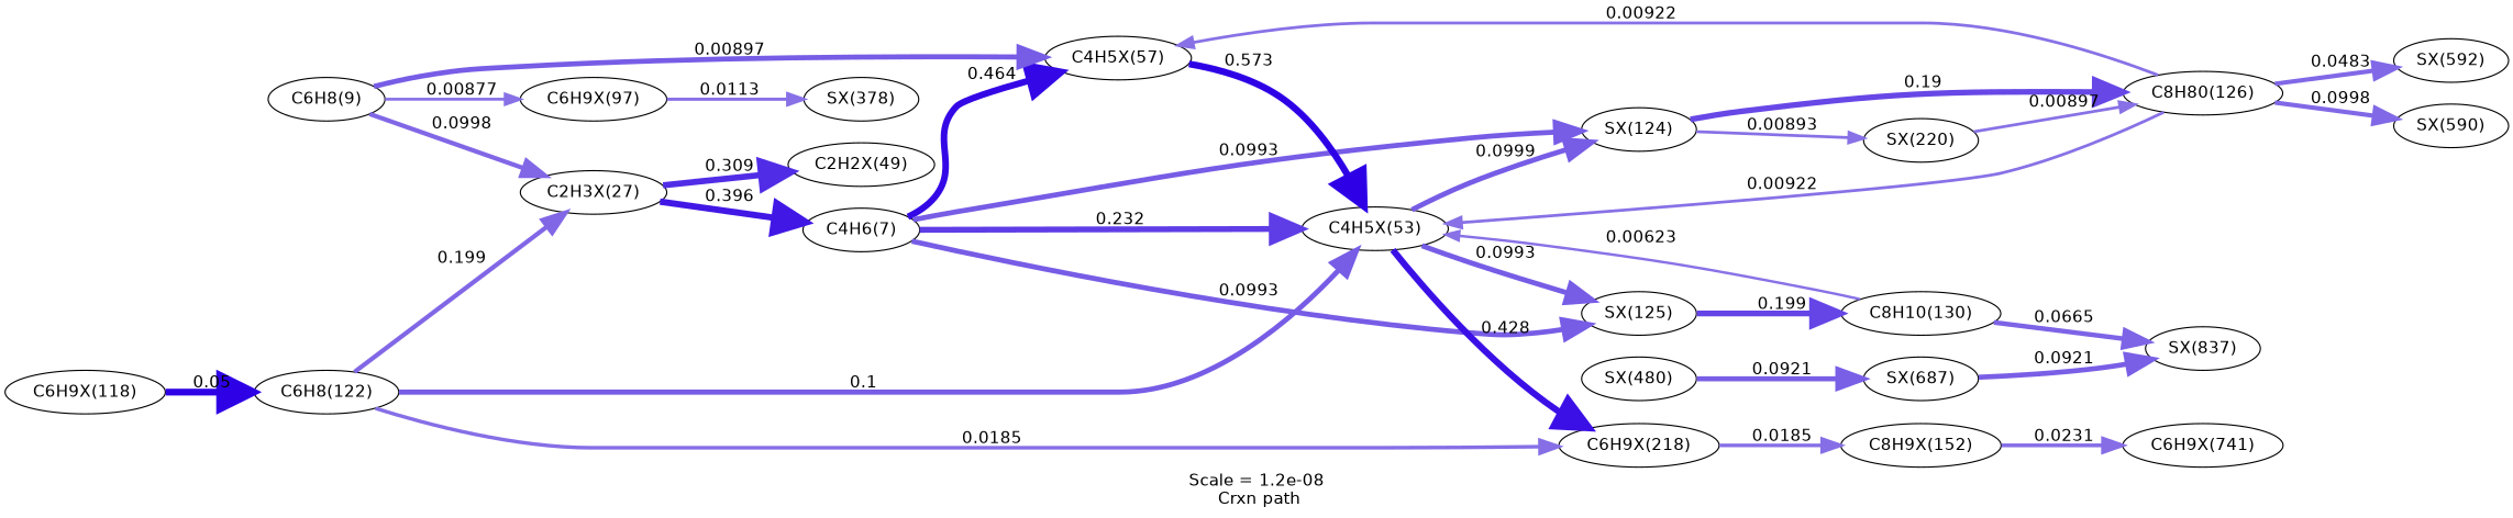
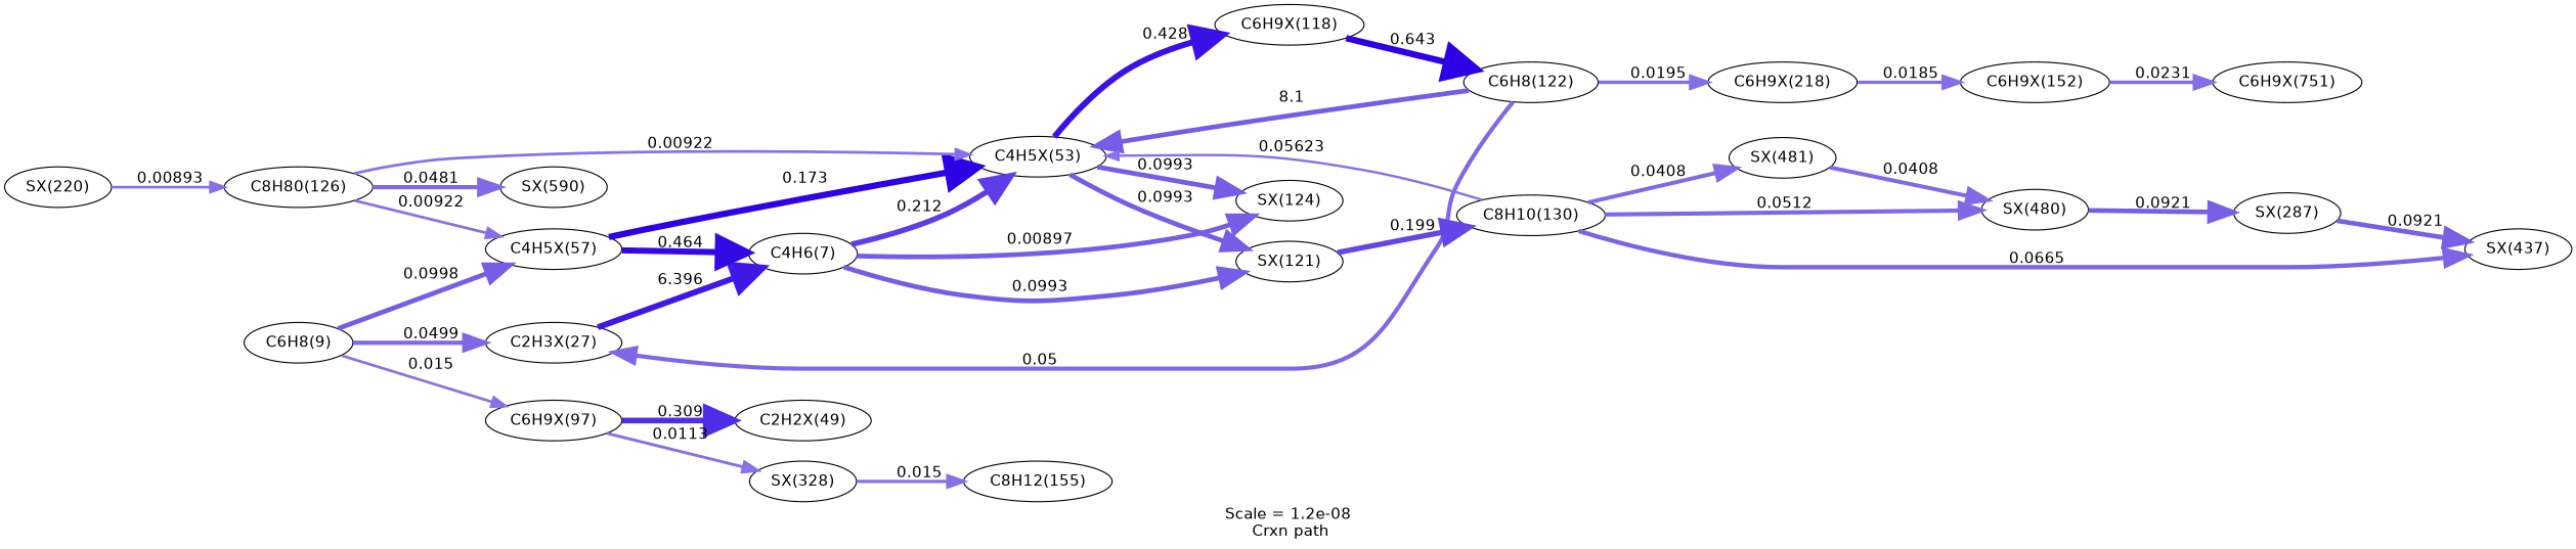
  digraph {
    fontname=Helvetica
    label="Scale = 1.2e-08\l Crxn path"
    rankdir=LR
    node [fontname=Helvetica]
    edge [arrowsize=2.13 color="0.7, 0.509, 0.9" fontname=Helvetica style="setlinewidth(4.26)"]
    n1 [label="C2H3X(27)"]
    n2 [label="C2H2X(49)"]
    n3 [label="C4H6(7)"]
    n4 [label="C6H9X(118)"]
    n5 [label="C6H8(122)"]
    n6 [label="C4H5X(57)"]
    n7 [label="C4H5X(53)"]
-   n8 [label="SX(125)"]
+   n8 [label="SX(121)"]
    n9 [label="SX(124)"]
    n10 [label="C6H9X(218)"]
    n11 [label="C8H10(130)"]
    n12 [label="C8H80(126)"]
    n13 [label="SX(220)"]
    n14 [label="C6H8(9)"]
    n15 [label="C6H9X(97)"]
-   n16 [label="SX(378)"]
-   n17 [label="C8H9X(152)"]
-   n18 [label="SX(837)"]
+   n16 [label="SX(328)"]
+   n17 [label="C6H9X(152)"]
+   n18 [label="SX(437)"]
    n19 [label="SX(480)"]
-   n21 [label="SX(592)"]
+   n20 [label="SX(481)"]
    n22 [label="SX(590)"]
-   n24 [label="SX(687)"]
-   n25 [label="C6H9X(741)"]
-   n1 -> n2 [arrowsize=2.56 color="0.7, 0.809, 0.9" label=" 0.309" style="setlinewidth(5.11)"]
-   n1 -> n3 [arrowsize=2.65 color="0.7, 0.896, 0.9" label=" 0.396" style="setlinewidth(5.3)"]
-   n3 -> n6 [arrowsize=2.71 color="0.7, 0.964, 0.9" label=" 0.464" style="setlinewidth(5.42)"]
-   n3 -> n7 [arrowsize=2.45 color="0.7, 0.732, 0.9" label=" 0.232" style="setlinewidth(4.9)"]
+   n23 [label="C8H12(155)"]
+   n24 [label="SX(287)"]
+   n25 [label="C6H9X(751)"]
+   n15 -> n2 [arrowsize=2.56 color="0.7, 0.809, 0.9" label=" 0.309" style="setlinewidth(5.11)"]
+   n1 -> n3 [arrowsize=2.65 color="0.7, 0.896, 0.9" label=" 6.396" style="setlinewidth(5.3)"]
+   n6 -> n3 [arrowsize=2.71 color="0.7, 0.964, 0.9" label=" 0.464" style="setlinewidth(5.42)"]
+   n3 -> n7 [arrowsize=2.45 color="0.7, 0.732, 0.9" label=" 0.212" style="setlinewidth(4.9)"]
    n3 -> n8 [color="0.7, 0.599, 0.9" label=" 0.0993"]
-   n3 -> n9 [color="0.7, 0.599, 0.9" label=" 0.0993"]
-   n4 -> n5 [arrowsize=2.83 color="0.7, 1.14, 0.9" label=" 0.05" style="setlinewidth(5.67)"]
-   n5 -> n1 [arrowsize=1.87 color="0.7, 0.55, 0.9" label=" 0.199" style="setlinewidth(3.74)"]
-   n5 -> n7 [color="0.7, 0.6, 0.9" label=" 0.1"]
-   n5 -> n10 [arrowsize=1.51 color="0.7, 0.52, 0.9" label=" 0.0185" style="setlinewidth(3.03)"]
-   n6 -> n7 [arrowsize=2.79 color="0.7, 1.07, 0.9" label=" 0.573" style="setlinewidth(5.58)"]
-   n7 -> n10 [arrowsize=2.68 color="0.7, 0.928, 0.9" label=" 0.428" style="setlinewidth(5.36)"]
+   n3 -> n9 [color="0.7, 0.599, 0.9" label=" 0.00897"]
+   n4 -> n5 [arrowsize=2.83 color="0.7, 1.14, 0.9" label=" 0.643" style="setlinewidth(5.67)"]
+   n5 -> n1 [arrowsize=1.87 color="0.7, 0.55, 0.9" label=" 0.05" style="setlinewidth(3.74)"]
+   n5 -> n7 [color="0.7, 0.6, 0.9" label=" 8.1"]
+   n5 -> n10 [arrowsize=1.51 color="0.7, 0.52, 0.9" label=" 0.0195" style="setlinewidth(3.03)"]
+   n6 -> n7 [arrowsize=2.79 color="0.7, 1.07, 0.9" label=" 0.173" style="setlinewidth(5.58)"]
+   n7 -> n4 [arrowsize=2.68 color="0.7, 0.928, 0.9" label=" 0.428" style="setlinewidth(5.36)"]
    n7 -> n8 [color="0.7, 0.599, 0.9" label=" 0.0993"]
-   n7 -> n9 [color="0.7, 0.599, 0.9" label=" 0.0999"]
+   n7 -> n9 [color="0.7, 0.599, 0.9" label=" 0.0993"]
    n8 -> n11 [arrowsize=2.39 color="0.7, 0.699, 0.9" label=" 0.199" style="setlinewidth(4.78)"]
-   n9 -> n12 [arrowsize=2.37 color="0.7, 0.69, 0.9" label=" 0.19" style="setlinewidth(4.75)"]
-   n9 -> n13 [arrowsize=1.22 label=" 0.00893" style="setlinewidth(2.44)"]
    n10 -> n17 [arrowsize=1.49 color="0.7, 0.519, 0.9" label=" 0.0185" style="setlinewidth(2.99)"]
-   n11 -> n7 [arrowsize=1.08 color="0.7, 0.506, 0.9" label=" 0.00623" style="setlinewidth(2.17)"]
+   n11 -> n7 [arrowsize=1.08 color="0.7, 0.506, 0.9" label=" 0.05623" style="setlinewidth(2.17)"]
    n11 -> n18 [arrowsize=1.98 color="0.7, 0.567, 0.9" label=" 0.0665" style="setlinewidth(3.95)"]
+   n11 -> n19 [arrowsize=1.88 color="0.7, 0.551, 0.9" label=" 0.0512" style="setlinewidth(3.76)"]
+   n11 -> n20 [arrowsize=1.79 color="0.7, 0.541, 0.9" label=" 0.0408" style="setlinewidth(3.58)"]
    n12 -> n6 [arrowsize=1.23 label=" 0.00922" style="setlinewidth(2.46)"]
    n12 -> n7 [arrowsize=1.23 label=" 0.00922" style="setlinewidth(2.46)"]
-   n12 -> n21 [arrowsize=1.86 color="0.7, 0.548, 0.9" label=" 0.0483" style="setlinewidth(3.71)"]
-   n12 -> n22 [arrowsize=1.85 color="0.7, 0.548, 0.9" label=" 0.0998" style="setlinewidth(3.71)"]
-   n13 -> n12 [arrowsize=1.22 label=" 0.00897" style="setlinewidth(2.44)"]
-   n14 -> n1 [arrowsize=1.87 color="0.7, 0.55, 0.9" label=" 0.0998" style="setlinewidth(3.74)"]
-   n14 -> n6 [color="0.7, 0.6, 0.9" label=" 0.00897"]
-   n14 -> n15 [arrowsize=1.21 label=" 0.00877" style="setlinewidth(2.42)"]
+   n12 -> n22 [arrowsize=1.85 color="0.7, 0.548, 0.9" label=" 0.0481" style="setlinewidth(3.71)"]
+   n13 -> n12 [arrowsize=1.22 label=" 0.00893" style="setlinewidth(2.44)"]
+   n14 -> n1 [arrowsize=1.87 color="0.7, 0.55, 0.9" label=" 0.0499" style="setlinewidth(3.74)"]
+   n14 -> n6 [color="0.7, 0.6, 0.9" label=" 0.0998"]
+   n14 -> n15 [arrowsize=1.21 label=" 0.015" style="setlinewidth(2.42)"]
    n15 -> n16 [arrowsize=1.31 color="0.7, 0.511, 0.9" label=" 0.0113" style="setlinewidth(2.61)"]
+   n16 -> n23 [arrowsize=1.42 color="0.7, 0.515, 0.9" label=" 0.015" style="setlinewidth(2.83)"]
    n17 -> n25 [arrowsize=1.58 color="0.7, 0.523, 0.9" label=" 0.0231" style="setlinewidth(3.16)"]
    n19 -> n24 [arrowsize=2.1 color="0.7, 0.592, 0.9" label=" 0.0921" style="setlinewidth(4.2)"]
+   n20 -> n19 [arrowsize=1.79 color="0.7, 0.541, 0.9" label=" 0.0408" style="setlinewidth(3.59)"]
    n24 -> n18 [arrowsize=2.1 color="0.7, 0.592, 0.9" label=" 0.0921" style="setlinewidth(4.2)"]
  }
